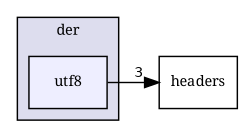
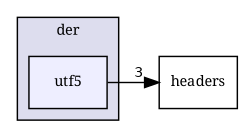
  digraph {
    compound=true
    rankdir=LR
    fontname="Noto Serif"
    node [fontname="Noto Serif" fontsize=10 shape=box]
-   n1 [fillcolor="#eeeeff" label=utf8 pencolor=black style=filled]
+   n1 [fillcolor="#eeeeff" label=utf5 pencolor=black style=filled]
    n2 [label=headers]
    subgraph cluster_1 {
      bgcolor="#ddddee"
      fontsize=10
      label=der
      pencolor=black
      n1
    }
    n1 -> n2 [headlabel=3 labeldistance=1.5 labelfontname=Helvetica labelfontsize=10 fontname="Noto Serif"]
  }
